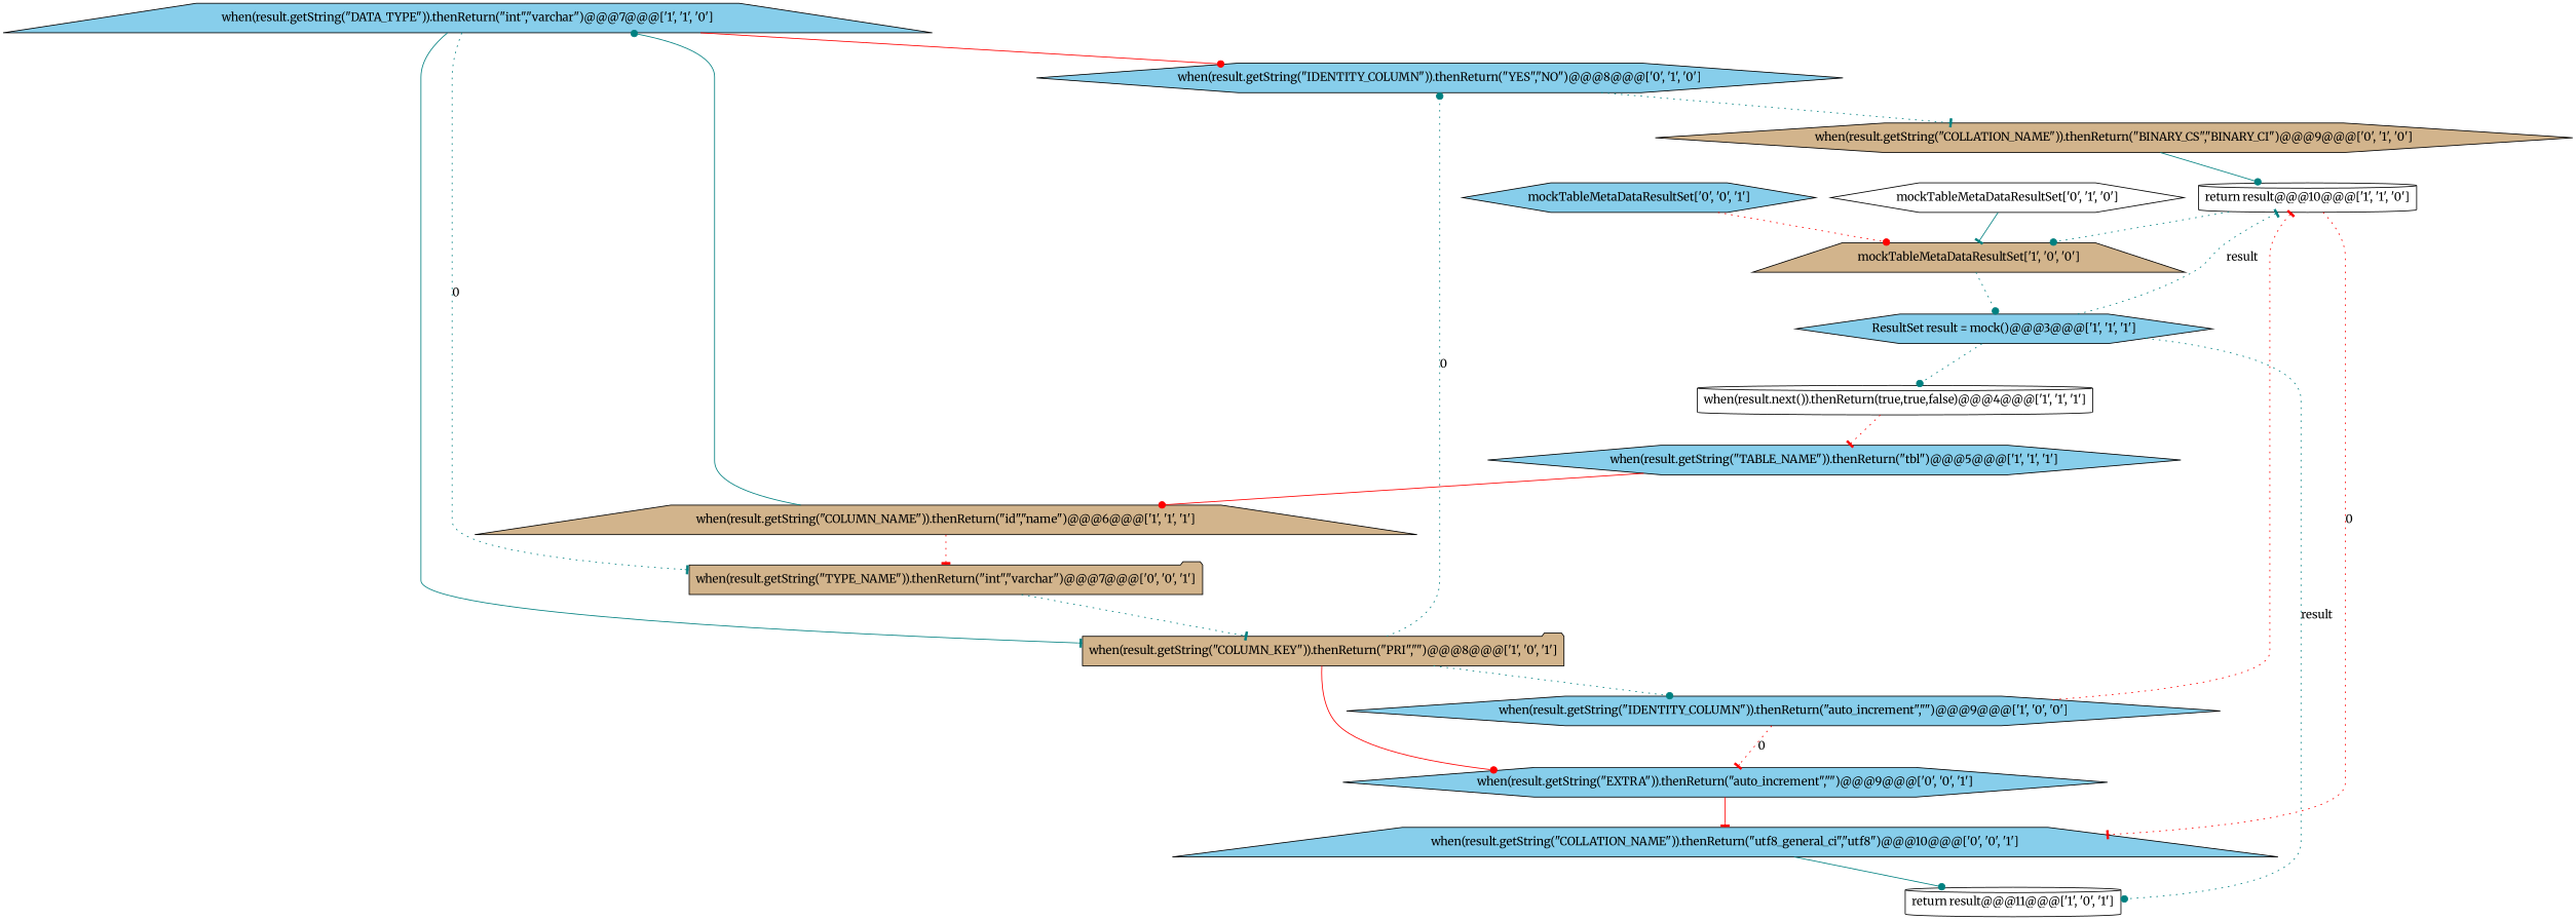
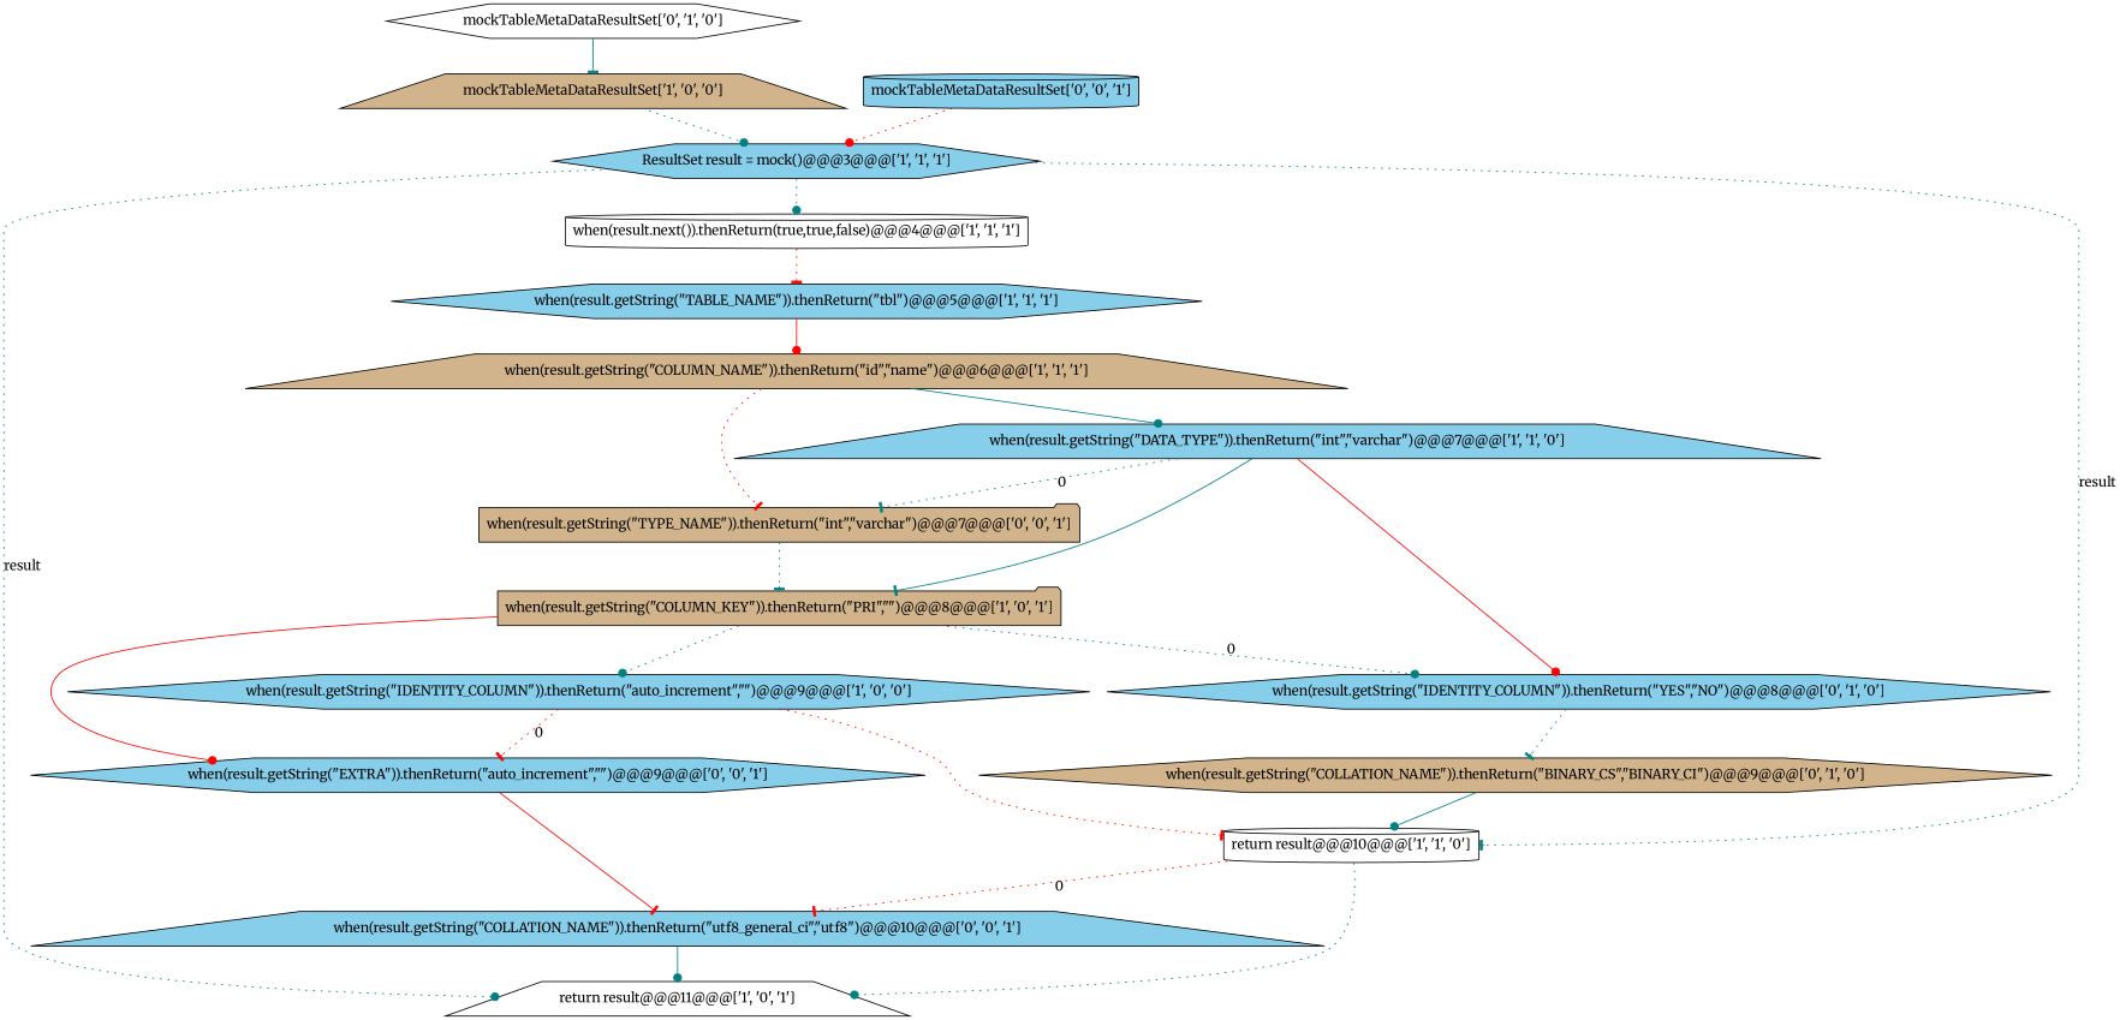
  digraph {
    fontname=Merriweather
    node [fillcolor=skyblue fontname=Merriweather shape=hexagon style=filled]
    edge [arrowhead=dot color=teal fontname=Merriweather style=dotted]
    n1 [label="when(result.getString(\"DATA_TYPE\")).thenReturn(\"int\",\"varchar\")@@@7@@@['1', '1', '0']" shape=trapezium]
    n2 [label="when(result.getString(\"IDENTITY_COLUMN\")).thenReturn(\"YES\",\"NO\")@@@8@@@['0', '1', '0']"]
    n3 [fillcolor=tan label="when(result.getString(\"COLUMN_KEY\")).thenReturn(\"PRI\",\"\")@@@8@@@['1', '0', '1']" shape=folder]
    n4 [fillcolor=tan label="when(result.getString(\"TYPE_NAME\")).thenReturn(\"int\",\"varchar\")@@@7@@@['0', '0', '1']" shape=folder]
    n5 [fillcolor=tan label="when(result.getString(\"COLLATION_NAME\")).thenReturn(\"BINARY_CS\",\"BINARY_CI\")@@@9@@@['0', '1', '0']"]
    n6 [label="when(result.getString(\"EXTRA\")).thenReturn(\"auto_increment\",\"\")@@@9@@@['0', '0', '1']"]
    n7 [label="when(result.getString(\"IDENTITY_COLUMN\")).thenReturn(\"auto_increment\",\"\")@@@9@@@['1', '0', '0']"]
    n8 [label="ResultSet result = mock()@@@3@@@['1', '1', '1']"]
    n9 [fillcolor=white label="return result@@@10@@@['1', '1', '0']" shape=cylinder]
    n10 [fillcolor=white label="when(result.next()).thenReturn(true,true,false)@@@4@@@['1', '1', '1']" shape=cylinder]
-   n11 [fillcolor=white label="return result@@@11@@@['1', '0', '1']" shape=cylinder]
+   n11 [fillcolor=white label="return result@@@11@@@['1', '0', '1']" shape=trapezium]
    n12 [label="when(result.getString(\"COLLATION_NAME\")).thenReturn(\"utf8_general_ci\",\"utf8\")@@@10@@@['0', '0', '1']" shape=trapezium]
    n13 [label="when(result.getString(\"TABLE_NAME\")).thenReturn(\"tbl\")@@@5@@@['1', '1', '1']"]
    n14 [fillcolor=white label="mockTableMetaDataResultSet['0', '1', '0']"]
    n15 [fillcolor=tan label="mockTableMetaDataResultSet['1', '0', '0']" shape=trapezium]
    n16 [fillcolor=tan label="when(result.getString(\"COLUMN_NAME\")).thenReturn(\"id\",\"name\")@@@6@@@['1', '1', '1']" shape=trapezium]
-   n17 [label="mockTableMetaDataResultSet['0', '0', '1']"]
+   n17 [label="mockTableMetaDataResultSet['0', '0', '1']" shape=cylinder]
    n1 -> n2 [color=red style=solid]
    n1 -> n3 [arrowhead=tee style=solid]
    n1 -> n4 [arrowhead=tee label=0]
    n2 -> n5 [arrowhead=tee]
    n3 -> n2 [label=0]
    n3 -> n6 [color=red style=solid]
    n3 -> n7
    n4 -> n3 [arrowhead=tee]
    n5 -> n9 [style=solid]
    n6 -> n12 [arrowhead=tee color=red style=solid]
    n7 -> n6 [arrowhead=tee color=red label=0]
    n7 -> n9 [arrowhead=tee color=red]
    n8 -> n9 [arrowhead=tee label=result]
    n8 -> n10
    n8 -> n11 [label=result]
-   n9 -> n15
+   n9 -> n11
    n9 -> n12 [arrowhead=tee color=red label=0]
    n10 -> n13 [arrowhead=tee color=red]
    n12 -> n11 [style=solid]
    n13 -> n16 [color=red style=solid]
    n14 -> n15 [arrowhead=tee style=solid]
    n15 -> n8
    n16 -> n1 [style=solid]
    n16 -> n4 [arrowhead=tee color=red]
-   n17 -> n15 [color=red]
+   n17 -> n8 [color=red]
  }
